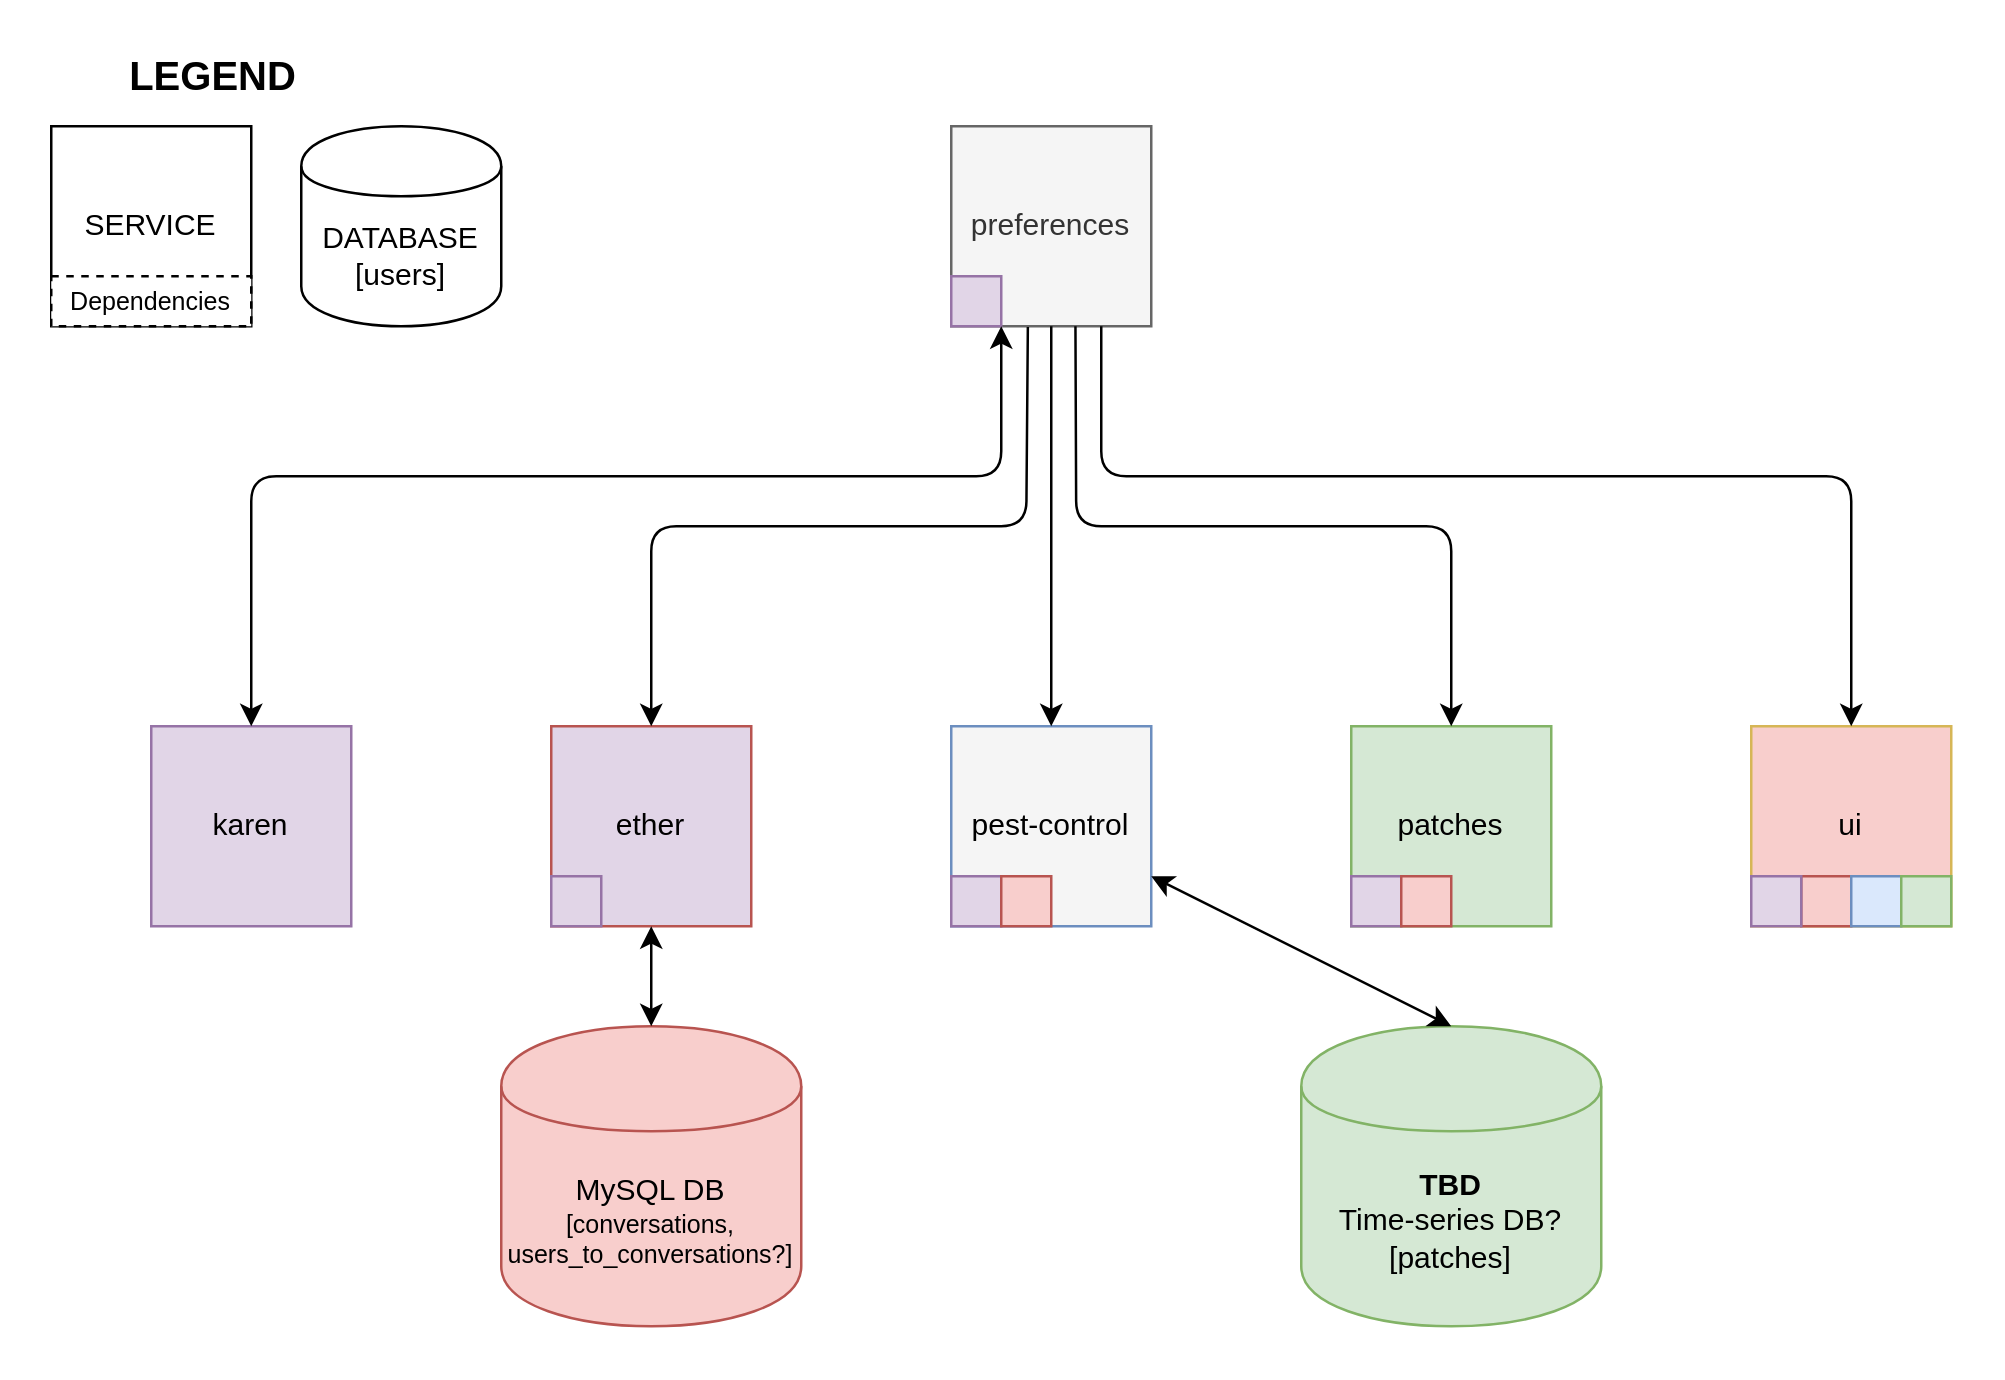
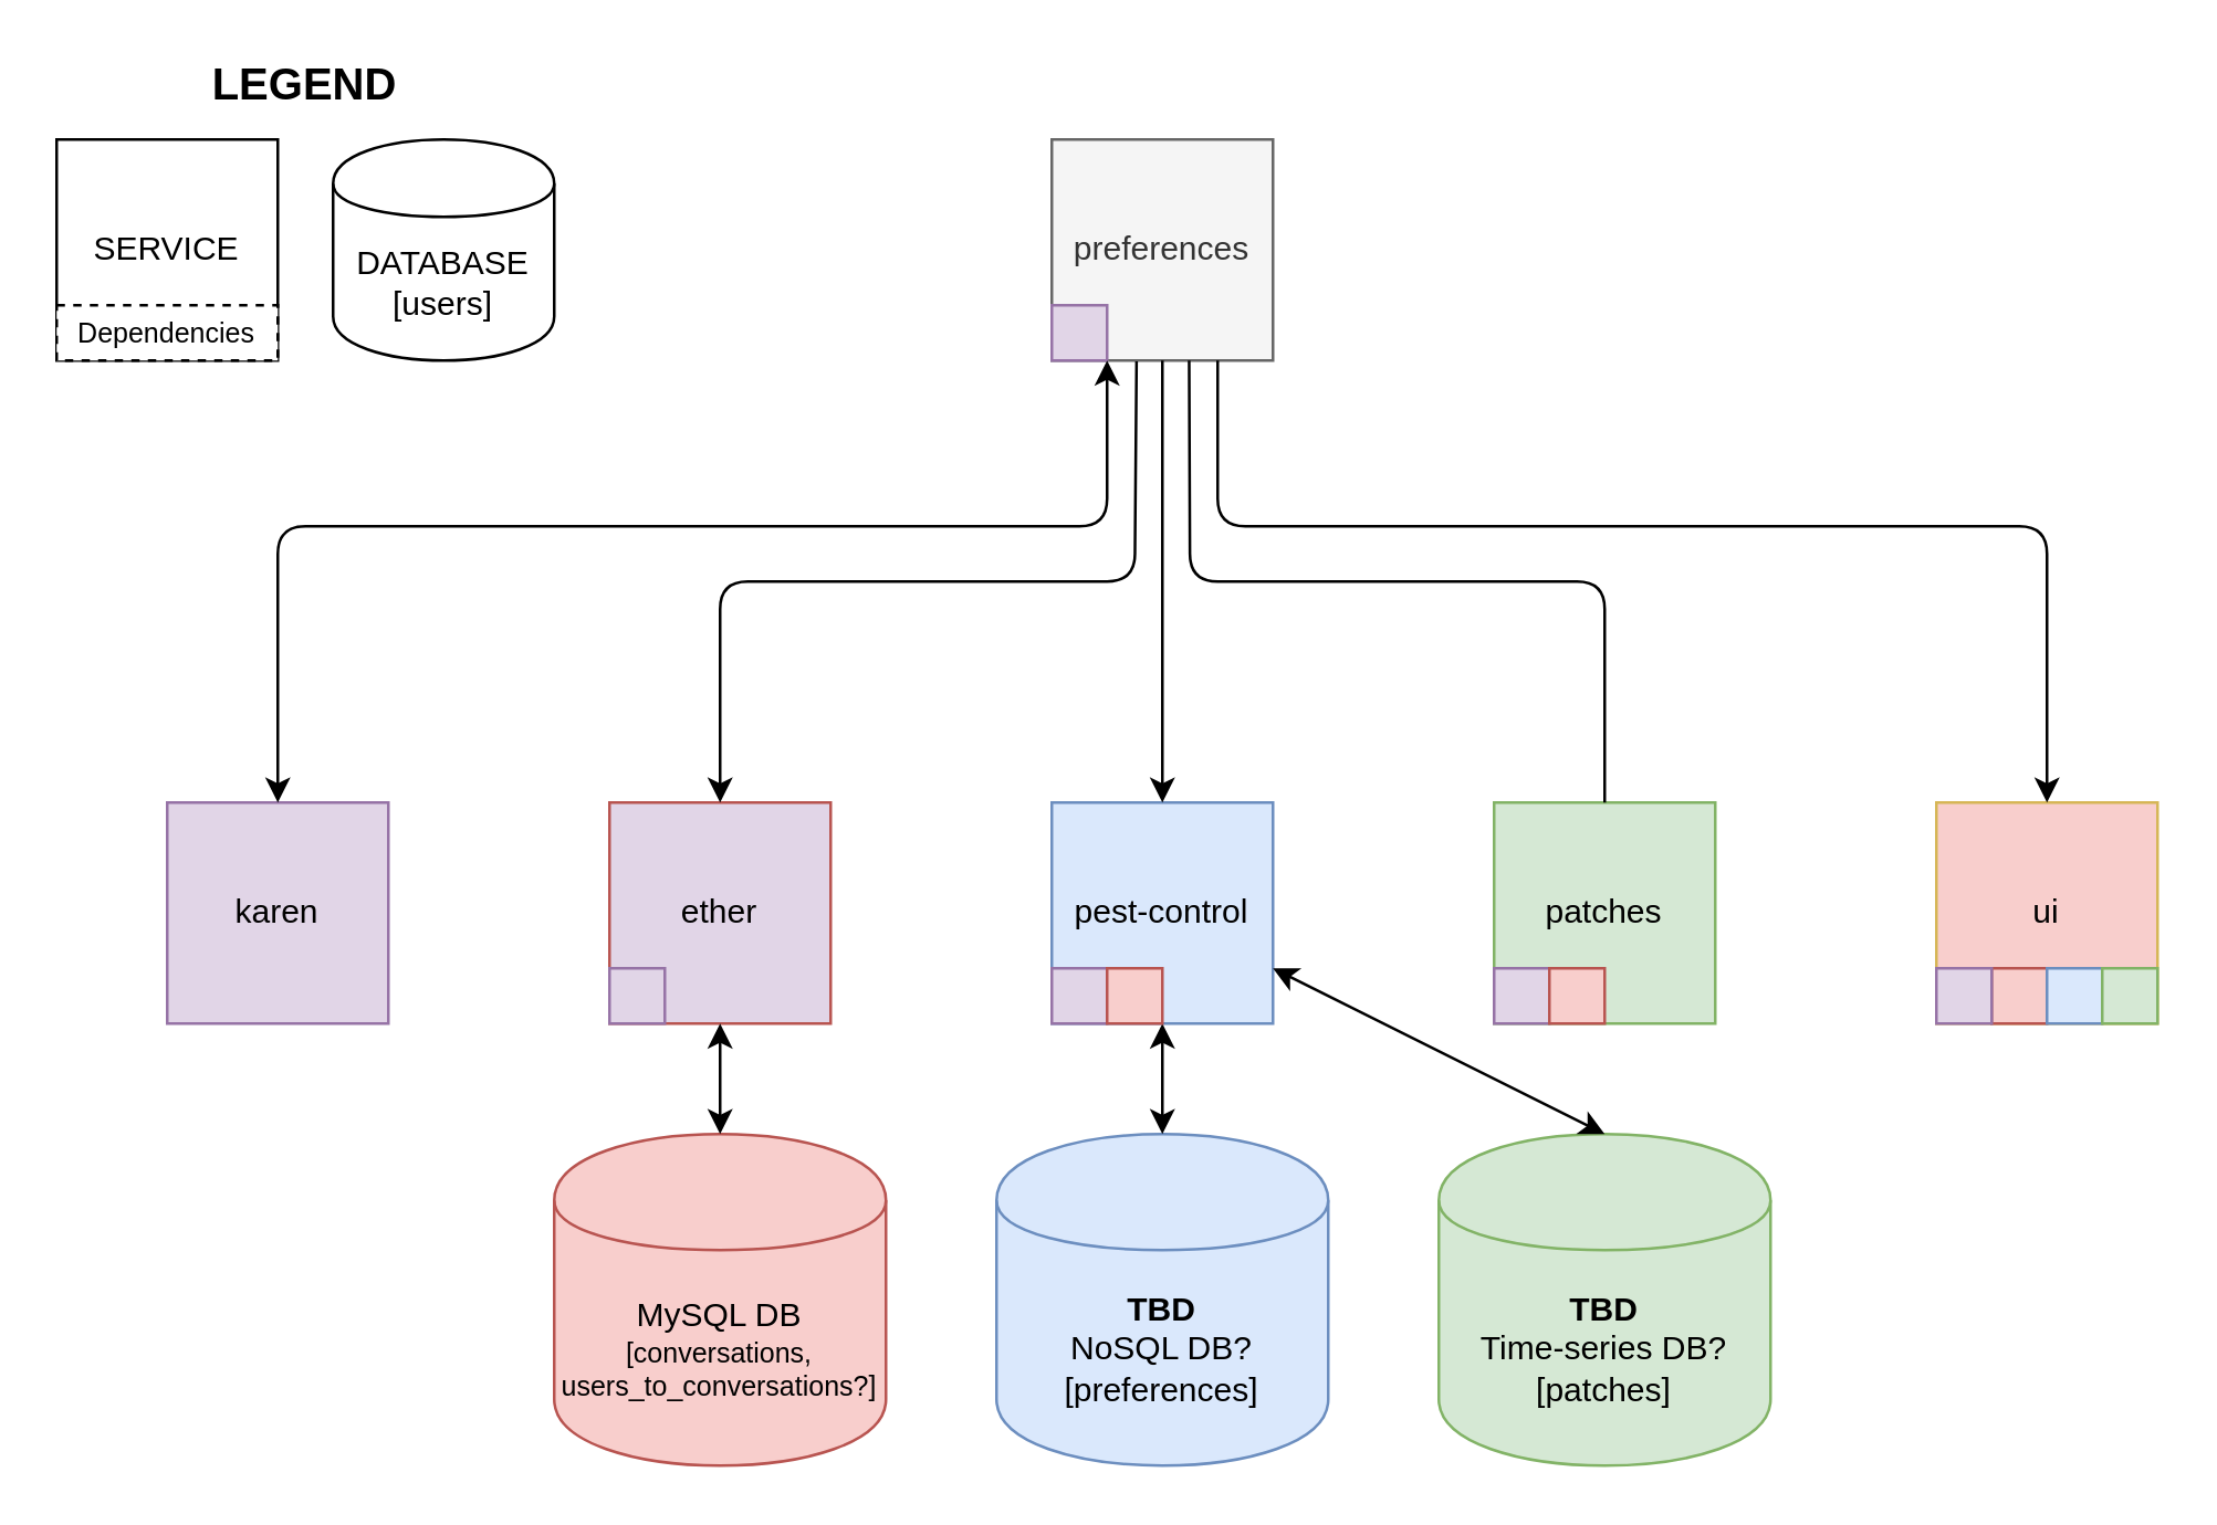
  <mxCell id="0" />
  <mxCell id="1" parent="0" />
  <mxCell id="2" value="&lt;div&gt;ether&lt;/div&gt;" style="whiteSpace=wrap;html=1;aspect=fixed;fillColor=#e1d5e7;strokeColor=#b85450;" vertex="1" parent="1"><mxGeometry x="220" y="290" width="80" height="80" as="geometry" /></mxCell>
- <mxCell id="3" value="&lt;div&gt;pest-control&lt;/div&gt;" style="whiteSpace=wrap;html=1;aspect=fixed;fillColor=#f5f5f5;strokeColor=#6c8ebf;" vertex="1" parent="1"><mxGeometry x="380" y="290" width="80" height="80" as="geometry" /></mxCell>
+ <mxCell id="3" value="&lt;div&gt;pest-control&lt;/div&gt;" style="whiteSpace=wrap;html=1;aspect=fixed;fillColor=#dae8fc;strokeColor=#6c8ebf;" vertex="1" parent="1"><mxGeometry x="380" y="290" width="80" height="80" as="geometry" /></mxCell>
  <mxCell id="4" value="&lt;div&gt;patches&lt;/div&gt;" style="whiteSpace=wrap;html=1;aspect=fixed;fillColor=#d5e8d4;strokeColor=#82b366;" vertex="1" parent="1"><mxGeometry x="540" y="290" width="80" height="80" as="geometry" /></mxCell>
  <mxCell id="5" value="&lt;div&gt;ui&lt;/div&gt;" style="whiteSpace=wrap;html=1;aspect=fixed;fillColor=#f8cecc;strokeColor=#d6b656;" vertex="1" parent="1"><mxGeometry x="700" y="290" width="80" height="80" as="geometry" /></mxCell>
  <mxCell id="6" value="&lt;div&gt;karen&lt;/div&gt;" style="whiteSpace=wrap;html=1;aspect=fixed;fillColor=#e1d5e7;strokeColor=#9673a6;" vertex="1" parent="1"><mxGeometry x="60" y="290" width="80" height="80" as="geometry" /></mxCell>
  <mxCell id="7" value="&lt;div&gt;&lt;b&gt;TBD&lt;/b&gt;&lt;/div&gt;&lt;div&gt;Time-series DB?&lt;/div&gt;&lt;div&gt;[patches]&lt;br&gt;&lt;/div&gt;" style="shape=cylinder;whiteSpace=wrap;html=1;boundedLbl=1;backgroundOutline=1;fillColor=#d5e8d4;strokeColor=#82b366;" vertex="1" parent="1"><mxGeometry x="520" y="410" width="120" height="120" as="geometry" /></mxCell>
  <mxCell id="8" value="" style="endArrow=classic;startArrow=classic;html=1;exitX=0.5;exitY=0;exitDx=0;exitDy=0;" edge="1" parent="1" source="7" target="3"><mxGeometry width="50" height="50" relative="1" as="geometry"><mxPoint x="140" y="600" as="sourcePoint" /><mxPoint x="190" y="550" as="targetPoint" /></mxGeometry></mxCell>
+ <mxCell id="9" value="&lt;div&gt;&lt;b&gt;TBD&lt;/b&gt;&lt;br&gt;&lt;/div&gt;&lt;div&gt;NoSQL DB?&lt;br&gt;&lt;/div&gt;&lt;div&gt;[preferences]&lt;br&gt;&lt;/div&gt;" style="shape=cylinder;whiteSpace=wrap;html=1;boundedLbl=1;backgroundOutline=1;fillColor=#dae8fc;strokeColor=#6c8ebf;" vertex="1" parent="1"><mxGeometry x="360" y="410" width="120" height="120" as="geometry" /></mxCell>
+ <mxCell id="10" value="" style="endArrow=classic;startArrow=classic;html=1;entryX=0.5;entryY=1;entryDx=0;entryDy=0;exitX=0.5;exitY=0;exitDx=0;exitDy=0;" edge="1" parent="1" source="9" target="3"><mxGeometry width="50" height="50" relative="1" as="geometry"><mxPoint x="430" y="460" as="sourcePoint" /><mxPoint x="430" y="420" as="targetPoint" /></mxGeometry></mxCell>
  <mxCell id="11" value="&lt;div&gt;preferences&lt;/div&gt;" style="whiteSpace=wrap;html=1;aspect=fixed;fillColor=#f5f5f5;strokeColor=#666666;fontColor=#333333;" vertex="1" parent="1"><mxGeometry x="380" y="50" width="80" height="80" as="geometry" /></mxCell>
  <mxCell id="12" value="&lt;div&gt;MySQL DB&lt;/div&gt;&lt;div style=&quot;font-size: 10px&quot;&gt;[conversations, &lt;font style=&quot;font-size: 10px&quot;&gt;users_to_conversations?&lt;/font&gt;]&lt;br&gt;&lt;/div&gt;" style="shape=cylinder;whiteSpace=wrap;html=1;boundedLbl=1;backgroundOutline=1;fillColor=#f8cecc;strokeColor=#b85450;" vertex="1" parent="1"><mxGeometry x="200" y="410" width="120" height="120" as="geometry" /></mxCell>
  <mxCell id="13" value="" style="endArrow=classic;startArrow=classic;html=1;entryX=0.5;entryY=1;entryDx=0;entryDy=0;exitX=0.5;exitY=0;exitDx=0;exitDy=0;" edge="1" parent="1" source="12" target="2"><mxGeometry width="50" height="50" relative="1" as="geometry"><mxPoint x="40" y="600" as="sourcePoint" /><mxPoint x="90" y="550" as="targetPoint" /></mxGeometry></mxCell>
  <mxCell id="14" value="" style="whiteSpace=wrap;html=1;aspect=fixed;fillColor=#f8cecc;strokeColor=#b85450;" vertex="1" parent="1"><mxGeometry x="720" y="350" width="20" height="20" as="geometry" /></mxCell>
  <mxCell id="15" value="" style="whiteSpace=wrap;html=1;aspect=fixed;fillColor=#dae8fc;strokeColor=#6c8ebf;" vertex="1" parent="1"><mxGeometry x="740" y="350" width="20" height="20" as="geometry" /></mxCell>
  <mxCell id="16" value="" style="whiteSpace=wrap;html=1;aspect=fixed;fillColor=#d5e8d4;strokeColor=#82b366;" vertex="1" parent="1"><mxGeometry x="760" y="350" width="20" height="20" as="geometry" /></mxCell>
  <mxCell id="17" value="" style="whiteSpace=wrap;html=1;aspect=fixed;fillColor=#e1d5e7;strokeColor=#9673a6;" vertex="1" parent="1"><mxGeometry x="700" y="350" width="20" height="20" as="geometry" /></mxCell>
  <mxCell id="18" value="" style="whiteSpace=wrap;html=1;aspect=fixed;fillColor=#e1d5e7;strokeColor=#9673a6;" vertex="1" parent="1"><mxGeometry x="380" y="110" width="20" height="20" as="geometry" /></mxCell>
  <mxCell id="19" value="" style="endArrow=classic;html=1;exitX=0.5;exitY=1;exitDx=0;exitDy=0;" edge="1" parent="1" source="11" target="3"><mxGeometry width="50" height="50" relative="1" as="geometry"><mxPoint x="410" y="160" as="sourcePoint" /><mxPoint x="90" y="550" as="targetPoint" /></mxGeometry></mxCell>
  <mxCell id="20" value="" style="endArrow=classic;html=1;entryX=0.5;entryY=0;entryDx=0;entryDy=0;exitX=0.383;exitY=1.004;exitDx=0;exitDy=0;exitPerimeter=0;" edge="1" parent="1" source="11" target="2"><mxGeometry width="50" height="50" relative="1" as="geometry"><mxPoint x="410" y="170" as="sourcePoint" /><mxPoint x="410" y="220" as="targetPoint" /><Array as="points"><mxPoint x="410" y="210" /><mxPoint x="260" y="210" /></Array></mxGeometry></mxCell>
  <mxCell id="21" value="" style="endArrow=classic;html=1;exitX=0.25;exitY=1;exitDx=0;exitDy=0;entryX=0.5;entryY=0;entryDx=0;entryDy=0;startArrow=classic;startFill=1;" edge="1" parent="1" source="11" target="6"><mxGeometry width="50" height="50" relative="1" as="geometry"><mxPoint x="40" y="600" as="sourcePoint" /><mxPoint x="90" y="550" as="targetPoint" /><Array as="points"><mxPoint x="400" y="190" /><mxPoint x="100" y="190" /></Array></mxGeometry></mxCell>
  <mxCell id="22" value="" style="endArrow=classic;html=1;exitX=0.75;exitY=1;exitDx=0;exitDy=0;entryX=0.5;entryY=0;entryDx=0;entryDy=0;" edge="1" parent="1" source="11" target="5"><mxGeometry width="50" height="50" relative="1" as="geometry"><mxPoint x="40" y="600" as="sourcePoint" /><mxPoint x="90" y="550" as="targetPoint" /><Array as="points"><mxPoint x="440" y="190" /><mxPoint x="740" y="190" /></Array></mxGeometry></mxCell>
- <mxCell id="23" value="" style="endArrow=classic;html=1;entryX=0.5;entryY=0;entryDx=0;entryDy=0;exitX=0.621;exitY=1;exitDx=0;exitDy=0;exitPerimeter=0;" edge="1" parent="1" source="11" target="4"><mxGeometry width="50" height="50" relative="1" as="geometry"><mxPoint x="430" y="140" as="sourcePoint" /><mxPoint x="90" y="550" as="targetPoint" /><Array as="points"><mxPoint x="430" y="210" /><mxPoint x="580" y="210" /></Array></mxGeometry></mxCell>
+ <mxCell id="23" value="" style="endArrow=none;html=1;entryX=0.5;entryY=0;entryDx=0;entryDy=0;exitX=0.621;exitY=1;exitDx=0;exitDy=0;exitPerimeter=0;" edge="1" parent="1" source="11" target="4"><mxGeometry width="50" height="50" relative="1" as="geometry"><mxPoint x="430" y="140" as="sourcePoint" /><mxPoint x="90" y="550" as="targetPoint" /><Array as="points"><mxPoint x="430" y="210" /><mxPoint x="580" y="210" /></Array></mxGeometry></mxCell>
  <mxCell id="24" value="SERVICE" style="whiteSpace=wrap;html=1;aspect=fixed;" vertex="1" parent="1"><mxGeometry x="20" y="50" width="80" height="80" as="geometry" /></mxCell>
  <mxCell id="25" value="Dependencies" style="rounded=0;whiteSpace=wrap;html=1;fontSize=10;dashed=1;" vertex="1" parent="1"><mxGeometry x="20" y="110" width="80" height="20" as="geometry" /></mxCell>
  <mxCell id="26" value="&lt;div&gt;DATABASE&lt;br&gt;&lt;/div&gt;&lt;div&gt;[users]&lt;br&gt;&lt;/div&gt;" style="shape=cylinder;whiteSpace=wrap;html=1;boundedLbl=1;backgroundOutline=1;" vertex="1" parent="1"><mxGeometry x="120" y="50" width="80" height="80" as="geometry" /></mxCell>
- <mxCell id="27" value="&lt;b style=&quot;font-size: 16px;&quot;&gt;LEGEND&lt;/b&gt;" style="text;html=1;strokeColor=none;fillColor=none;align=center;verticalAlign=middle;whiteSpace=wrap;rounded=0;fontSize=16;" vertex="1" parent="1"><mxGeometry x="65" y="20" width="40" height="20" as="geometry" /></mxCell>
+ <mxCell id="27" value="&lt;b style=&quot;font-size: 16px;&quot;&gt;LEGEND&lt;/b&gt;" style="text;html=1;strokeColor=none;fillColor=none;align=center;verticalAlign=middle;whiteSpace=wrap;rounded=0;fontSize=16;" vertex="1" parent="1"><mxGeometry x="90" y="20" width="40" height="20" as="geometry" /></mxCell>
  <mxCell id="28" value="" style="whiteSpace=wrap;html=1;aspect=fixed;fillColor=#e1d5e7;strokeColor=#9673a6;" vertex="1" parent="1"><mxGeometry x="220" y="350" width="20" height="20" as="geometry" /></mxCell>
  <mxCell id="29" value="" style="whiteSpace=wrap;html=1;aspect=fixed;fillColor=#e1d5e7;strokeColor=#9673a6;" vertex="1" parent="1"><mxGeometry x="380" y="350" width="20" height="20" as="geometry" /></mxCell>
  <mxCell id="30" value="" style="whiteSpace=wrap;html=1;aspect=fixed;fillColor=#e1d5e7;strokeColor=#9673a6;" vertex="1" parent="1"><mxGeometry x="540" y="350" width="20" height="20" as="geometry" /></mxCell>
  <mxCell id="31" value="" style="whiteSpace=wrap;html=1;aspect=fixed;fillColor=#f8cecc;strokeColor=#b85450;" vertex="1" parent="1"><mxGeometry x="400" y="350" width="20" height="20" as="geometry" /></mxCell>
  <mxCell id="32" value="" style="whiteSpace=wrap;html=1;aspect=fixed;fillColor=#f8cecc;strokeColor=#b85450;" vertex="1" parent="1"><mxGeometry x="560" y="350" width="20" height="20" as="geometry" /></mxCell>
